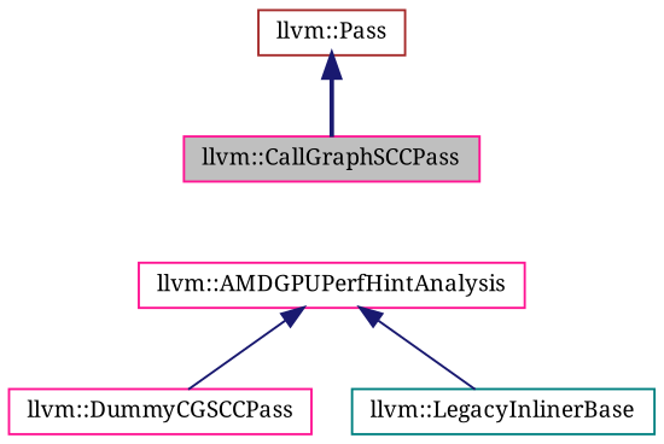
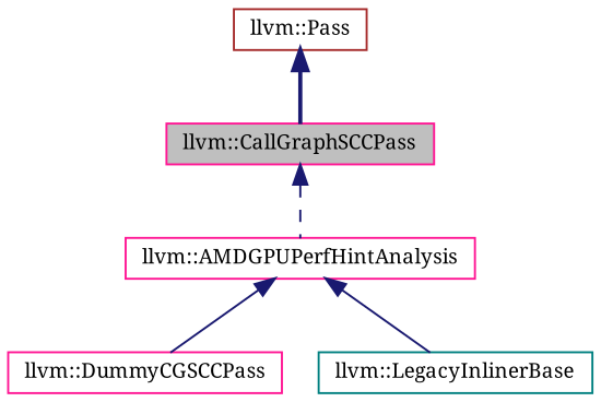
  digraph {
    fontname="Noto Serif"
    node [color=deeppink fontname="Noto Serif" fontsize=10 shape=record]
    edge [color=midnightblue dir=back fontname="Noto Serif" fontsize=10 labelfontname=Helvetica labelfontsize=10 style=solid]
    n1 [fillcolor=grey75 fontcolor=black height=0.2 label="llvm::CallGraphSCCPass" style=filled width=0.4]
    n2 [height=0.2 label="llvm::AMDGPUPerfHintAnalysis" width=0.4]
    n3 [height=0.2 label="llvm::DummyCGSCCPass" width=0.4]
    n4 [color=teal height=0.2 label="llvm::LegacyInlinerBase" width=0.4]
    n5 [color=brown height=0.2 label="llvm::Pass" width=0.4]
+   n1 -> n2 [style=dashed]
    n2 -> n3
    n2 -> n4
    n5 -> n1 [style=bold]
  }
